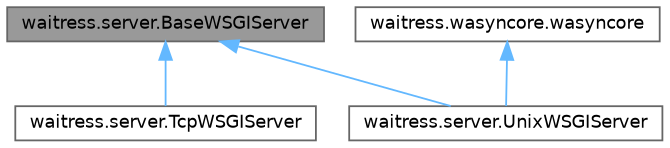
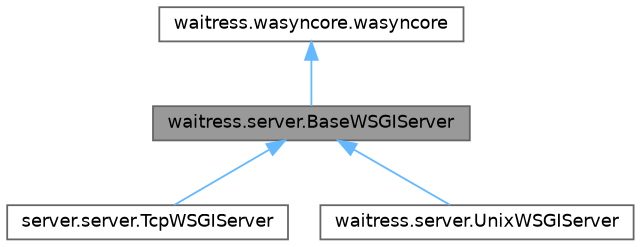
  digraph {
    node [color=gray40 fillcolor=white fontname=Helvetica fontsize=10 shape=box style=filled]
    edge [color=steelblue1 dir=back fontname=Helvetica fontsize=10 labelfontname=Helvetica labelfontsize=10 style=solid]
    n1 [fillcolor=grey60 fontcolor=black height=0.2 label="waitress.server.BaseWSGIServer" width=0.4]
-   n2 [height=0.2 label="waitress.server.TcpWSGIServer" width=0.4]
+   n2 [height=0.2 label="server.server.TcpWSGIServer" width=0.4]
    n3 [height=0.2 label="waitress.server.UnixWSGIServer" width=0.4]
    n4 [height=0.2 label="waitress.wasyncore.wasyncore" width=0.4]
    n1 -> n2
    n1 -> n3
-   n4 -> n3
+   n4 -> n1
  }
